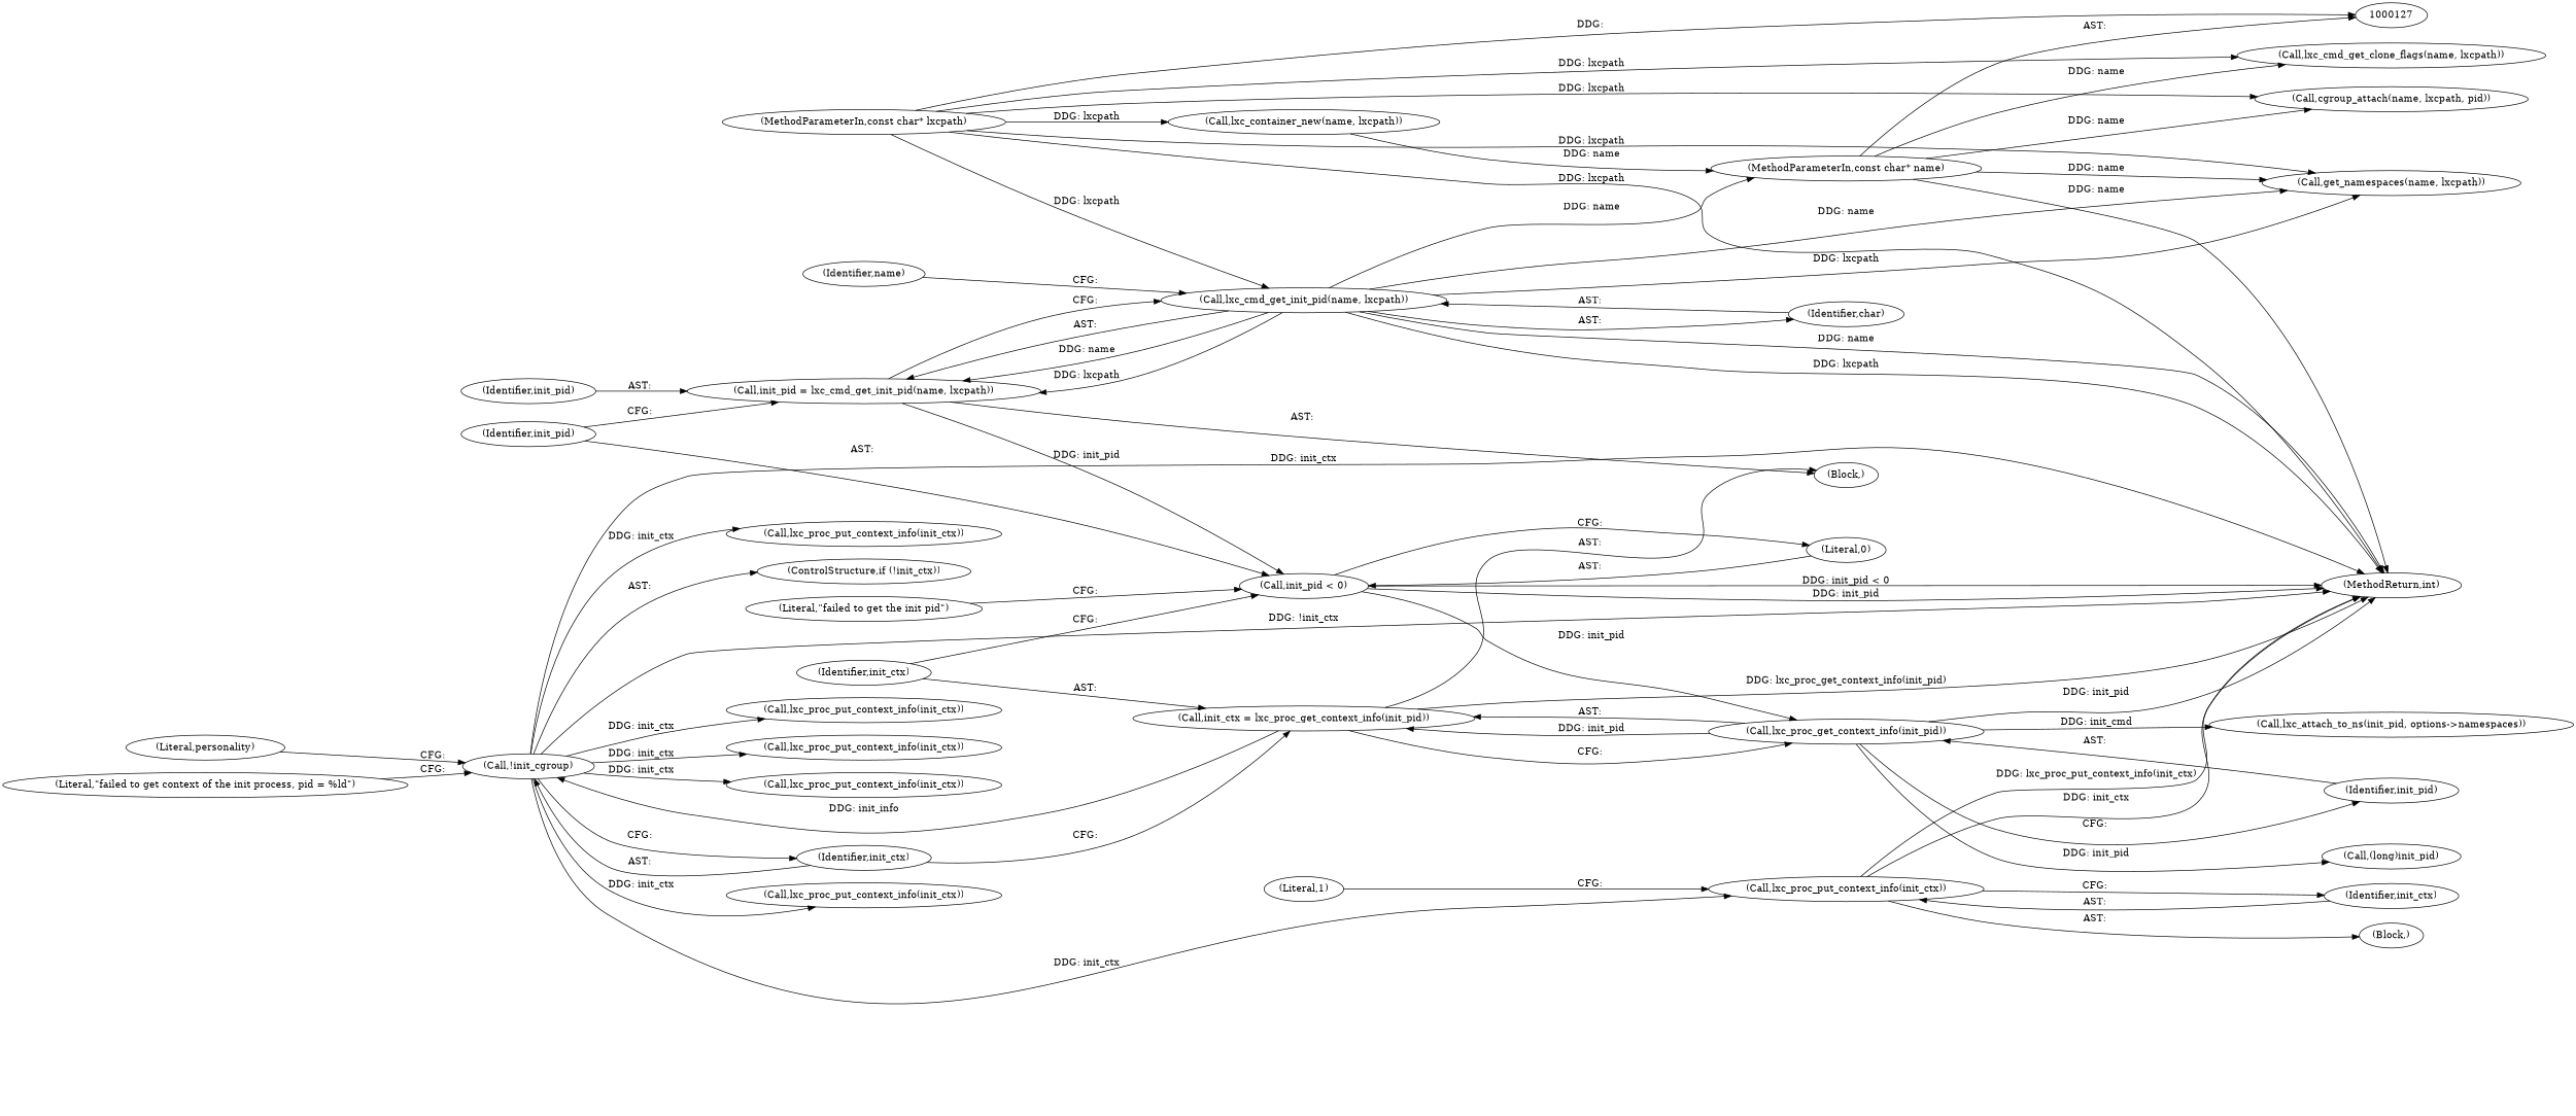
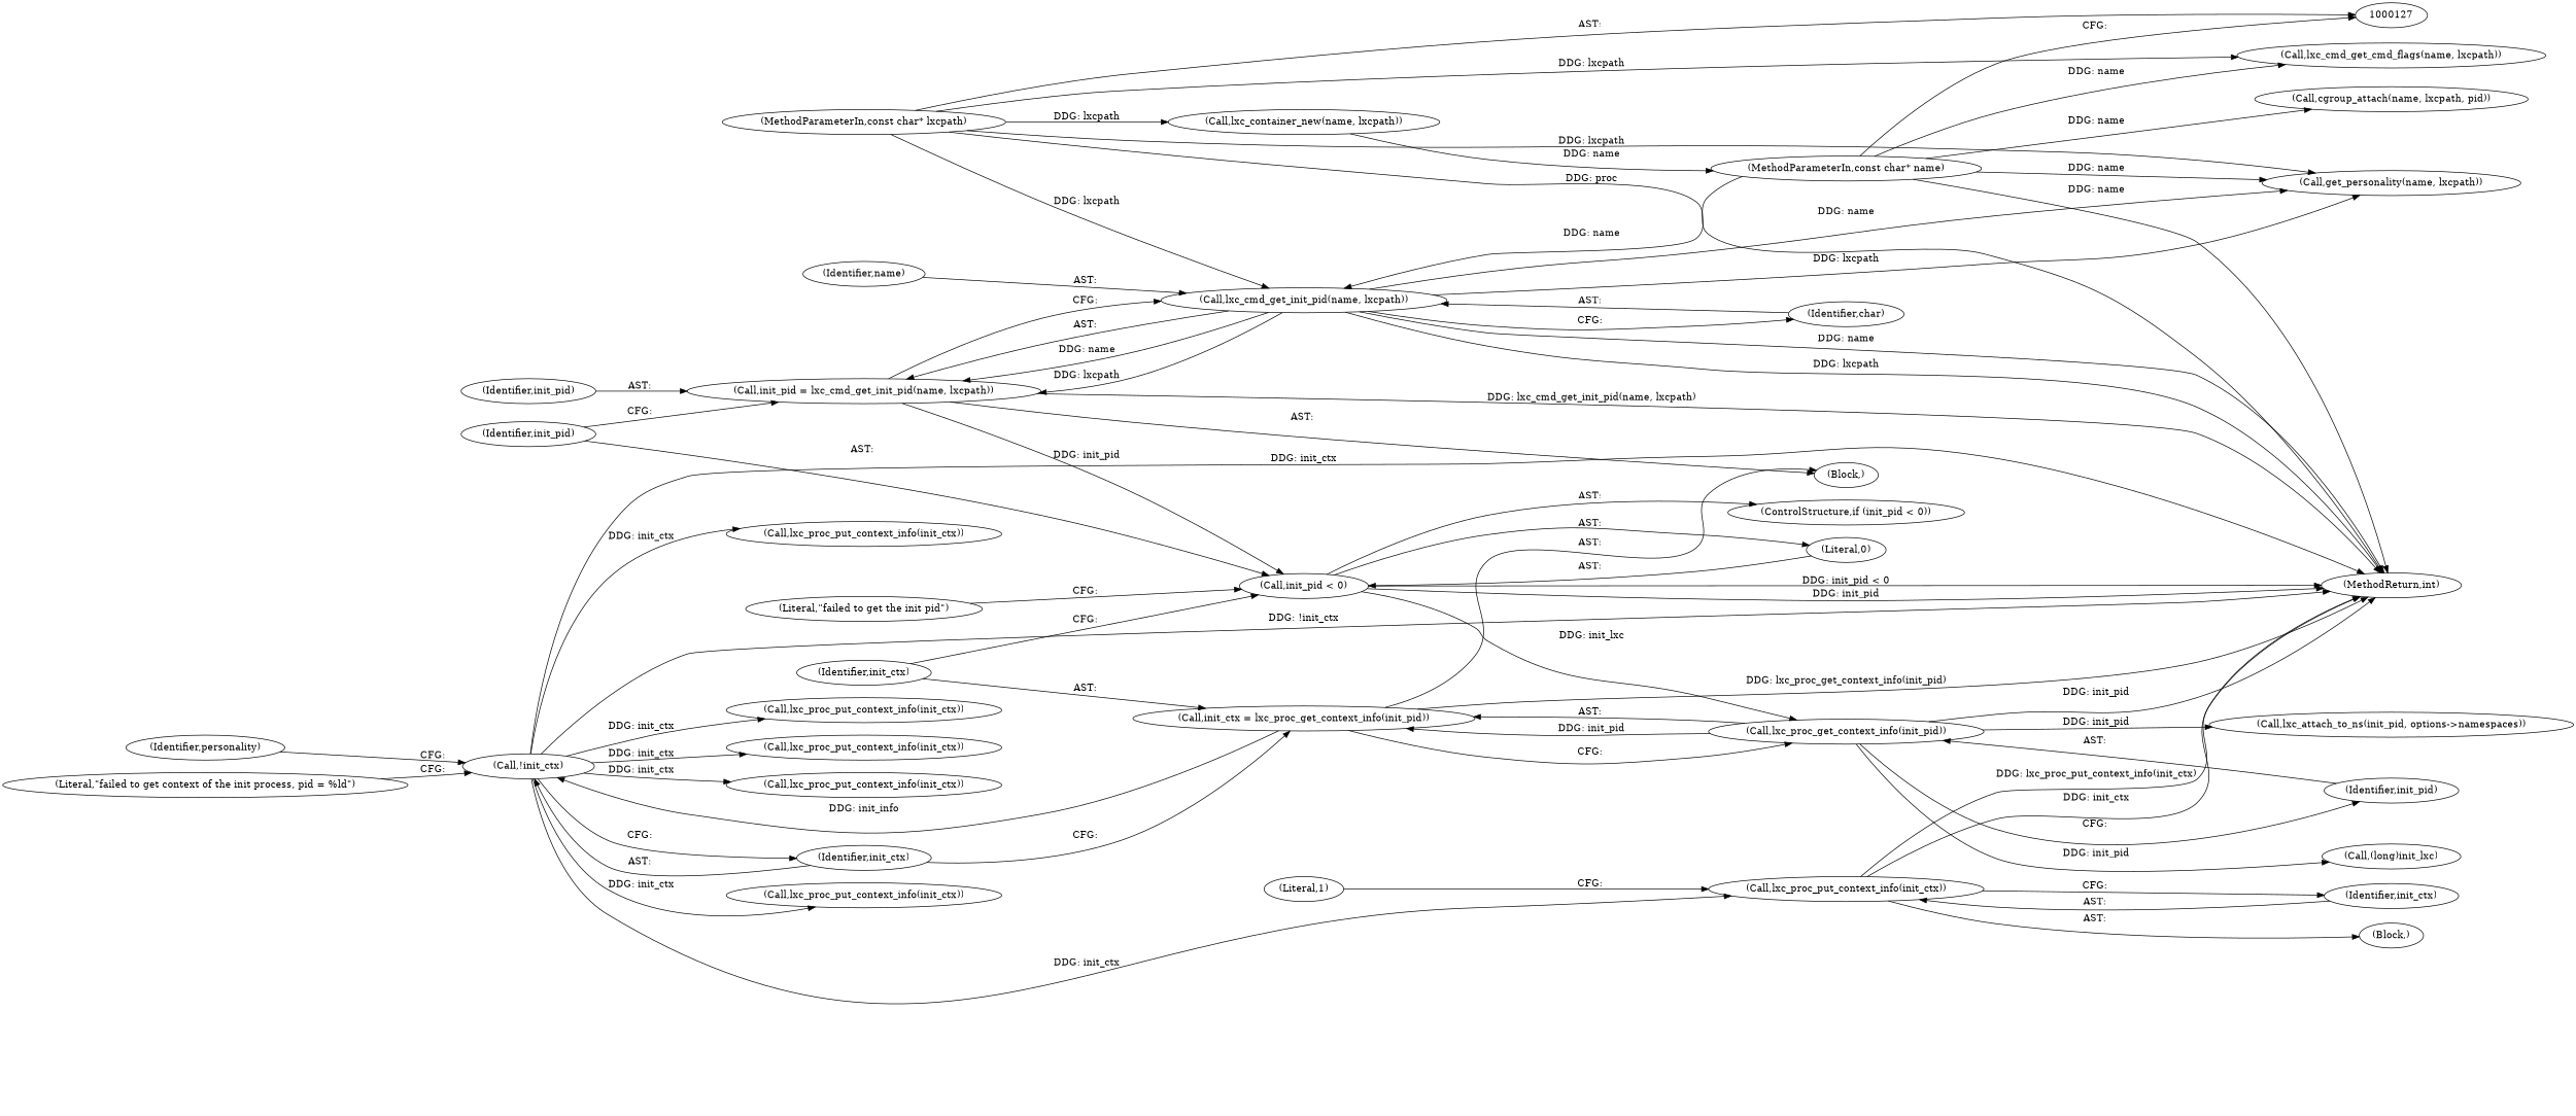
  digraph {
    rankdir=LR
    n1 [label="(Call,lxc_proc_put_context_info(init_ctx))"]
    n2 [label="(Block,)"]
    n3 [label="(MethodReturn,int)"]
    n4 [label="(Identifier,init_ctx)"]
-   n5 [label="(Call,!init_cgroup)"]
+   n5 [label="(Call,!init_ctx)"]
    n6 [label="(Identifier,init_ctx)"]
    n7 [label="(Call,lxc_proc_put_context_info(init_ctx))"]
    n8 [label="(Call,lxc_proc_put_context_info(init_ctx))"]
    n9 [label="(Call,lxc_proc_put_context_info(init_ctx))"]
    n10 [label="(Call,lxc_proc_put_context_info(init_ctx))"]
    n11 [label="(Call,lxc_proc_put_context_info(init_ctx))"]
-   n12 [label="(ControlStructure,if (!init_ctx))"]
    n13 [label="(Call,init_ctx = lxc_proc_get_context_info(init_pid))"]
    n14 [label="(Call,lxc_proc_get_context_info(init_pid))"]
    n15 [label="(Block,)"]
    n16 [label="(Call,lxc_attach_to_ns(init_pid, options->namespaces))"]
-   n17 [label="(Call,(long)init_pid)"]
+   n17 [label="(Call,(long)init_lxc)"]
    n18 [label="(Identifier,init_pid)"]
    n19 [label="(Call,init_pid < 0)"]
+   n20 [label="(ControlStructure,if (init_pid < 0))"]
    n21 [label="(Literal,0)"]
    n22 [label="(Call,init_pid = lxc_cmd_get_init_pid(name, lxcpath))"]
    n23 [label="(Call,lxc_cmd_get_init_pid(name, lxcpath))"]
-   n24 [label="(Call,get_namespaces(name, lxcpath))"]
+   n24 [label="(Call,get_personality(name, lxcpath))"]
    n25 [label="(Identifier,char)"]
    n26 [label="(MethodParameterIn,const char* name)"]
    n27 [label="(Call,cgroup_attach(name, lxcpath, pid))"]
-   n28 [label="(Call,lxc_cmd_get_clone_flags(name, lxcpath))"]
+   n28 [label="(Call,lxc_cmd_get_cmd_flags(name, lxcpath))"]
    1000127
    n30 [label="(Call,lxc_container_new(name, lxcpath))"]
    n31 [label="(MethodParameterIn,const char* lxcpath)"]
-   n32 [label="(Literal,personality)"]
+   n32 [label="(Identifier,personality)"]
    n33 [label="(Identifier,init_pid)"]
    n34 [label="(Identifier,name)"]
    n35 [label="(Literal,\"failed to get the init pid\")"]
    n36 [label="(Identifier,init_pid)"]
    n37 [label="(Literal,1)"]
    n38 [label="(Literal,\"failed to get context of the init process, pid = %ld\")"]
    n39 [label="(Identifier,init_ctx)"]
    n1 -> n2 [label="AST: "]
    n1 -> n3 [label="DDG: init_ctx"]
    n1 -> n3 [label="DDG: lxc_proc_put_context_info(init_ctx)"]
    n1 -> n4 [label="CFG: "]
    n4 -> n1 [label="AST: "]
    n5 -> n1 [label="DDG: init_ctx"]
    n5 -> n3 [label="DDG: !init_ctx"]
    n5 -> n3 [label="DDG: init_ctx"]
    n5 -> n6 [label="CFG: "]
    n5 -> n7 [label="DDG: init_ctx"]
    n5 -> n8 [label="DDG: init_ctx"]
    n5 -> n9 [label="DDG: init_ctx"]
    n5 -> n10 [label="DDG: init_ctx"]
    n5 -> n11 [label="DDG: init_ctx"]
-   n5 -> n12 [label="AST: "]
    n6 -> n5 [label="AST: "]
    n6 -> n13 [label="CFG: "]
    n13 -> n3 [label="DDG: lxc_proc_get_context_info(init_pid)"]
    n13 -> n5 [label="DDG: init_info"]
    n13 -> n14 [label="CFG: "]
    n13 -> n15 [label="AST: "]
    n14 -> n3 [label="DDG: init_pid"]
    n14 -> n13 [label="AST: "]
    n14 -> n13 [label="DDG: init_pid"]
-   n14 -> n16 [label="DDG: init_cmd"]
+   n14 -> n16 [label="DDG: init_pid"]
    n14 -> n17 [label="DDG: init_pid"]
    n14 -> n18 [label="CFG: "]
    n18 -> n14 [label="AST: "]
    n19 -> n3 [label="DDG: init_pid < 0"]
    n19 -> n3 [label="DDG: init_pid"]
-   n19 -> n14 [label="DDG: init_pid"]
-   n19 -> n21 [label="CFG: "]
+   n19 -> n14 [label="DDG: init_lxc"]
+   n19 -> n20 [label="AST: "]
+   n19 -> n21 [label="AST: "]
    n21 -> n19 [label="AST: "]
+   n22 -> n3 [label="DDG: lxc_cmd_get_init_pid(name, lxcpath)"]
    n22 -> n15 [label="AST: "]
    n22 -> n19 [label="DDG: init_pid"]
    n22 -> n23 [label="CFG: "]
    n23 -> n3 [label="DDG: name"]
    n23 -> n3 [label="DDG: lxcpath"]
    n23 -> n22 [label="AST: "]
    n23 -> n22 [label="DDG: name"]
    n23 -> n22 [label="DDG: lxcpath"]
    n23 -> n24 [label="DDG: name"]
    n23 -> n24 [label="DDG: lxcpath"]
-   n23 -> n25 [label="AST: "]
+   n23 -> n25 [label="CFG: "]
    n25 -> n23 [label="AST: "]
    n26 -> n3 [label="DDG: name"]
-   n23 -> n26 [label="DDG: name"]
+   n26 -> n23 [label="DDG: name"]
    n26 -> n24 [label="DDG: name"]
    n26 -> n27 [label="DDG: name"]
    n26 -> n28 [label="DDG: name"]
-   n26 -> 1000127 [label="AST: "]
+   n26 -> 1000127 [label="CFG: "]
    n30 -> n26 [label="DDG: name"]
-   n31 -> n3 [label="DDG: lxcpath"]
+   n31 -> n3 [label="DDG: proc"]
    n31 -> n23 [label="DDG: lxcpath"]
    n31 -> n24 [label="DDG: lxcpath"]
-   n31 -> n27 [label="DDG: lxcpath"]
    n31 -> n28 [label="DDG: lxcpath"]
-   n31 -> 1000127 [label="DDG: "]
+   n31 -> 1000127 [label="AST: "]
    n31 -> n30 [label="DDG: lxcpath"]
    n32 -> n5 [label="CFG: "]
    n33 -> n22 [label="AST: "]
-   n34 -> n23 [label="CFG: "]
+   n34 -> n23 [label="AST: "]
    n35 -> n19 [label="CFG: "]
    n36 -> n19 [label="AST: "]
    n36 -> n22 [label="CFG: "]
    n37 -> n1 [label="CFG: "]
    n38 -> n5 [label="CFG: "]
    n39 -> n13 [label="AST: "]
    n39 -> n19 [label="CFG: "]
  }
